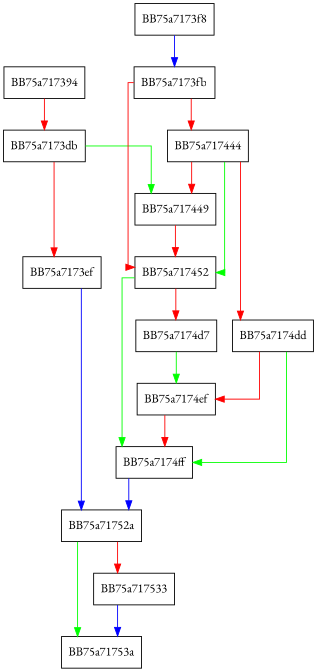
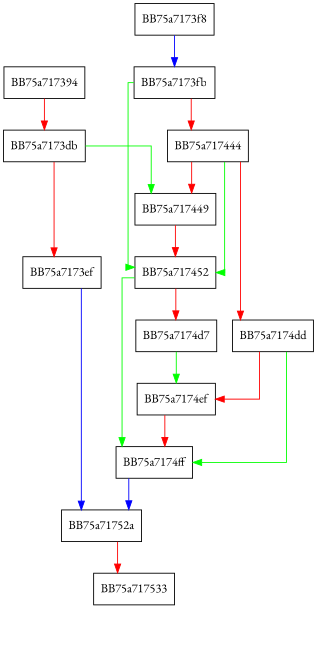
  digraph {
    fontname="EB Garamond"
    splines=ortho
    node [fontname="EB Garamond" shape=box]
    edge [color=red fontname="EB Garamond"]
    BB75a717394
    BB75a7173db
    BB75a7173fb
    BB75a717452
    BB75a717444
    BB75a7173ef
    BB75a717449
    BB75a7174ff
    BB75a7174d7
    BB75a7174dd
    BB75a7173f8
    BB75a71752a
-   BB75a71753a
    BB75a717533
    BB75a7174ef
    BB75a717394 -> BB75a7173db
    BB75a7173db -> BB75a7173ef
    BB75a7173db -> BB75a717449 [color=green]
-   BB75a7173fb -> BB75a717452
+   BB75a7173fb -> BB75a717452 [color=green]
    BB75a7173fb -> BB75a717444
    BB75a717452 -> BB75a7174ff [color=green]
    BB75a717452 -> BB75a7174d7
    BB75a717444 -> BB75a717452 [color=green]
    BB75a717444 -> BB75a717449
    BB75a717444 -> BB75a7174dd
    BB75a7173ef -> BB75a71752a [color=blue]
    BB75a717449 -> BB75a717452
    BB75a7174ff -> BB75a71752a [color=blue]
    BB75a7174d7 -> BB75a7174ef [color=green]
    BB75a7174dd -> BB75a7174ff [color=green]
    BB75a7174dd -> BB75a7174ef
    BB75a7173f8 -> BB75a7173fb [color=blue]
-   BB75a71752a -> BB75a71753a [color=green]
    BB75a71752a -> BB75a717533
-   BB75a717533 -> BB75a71753a [color=blue]
    BB75a7174ef -> BB75a7174ff
  }
